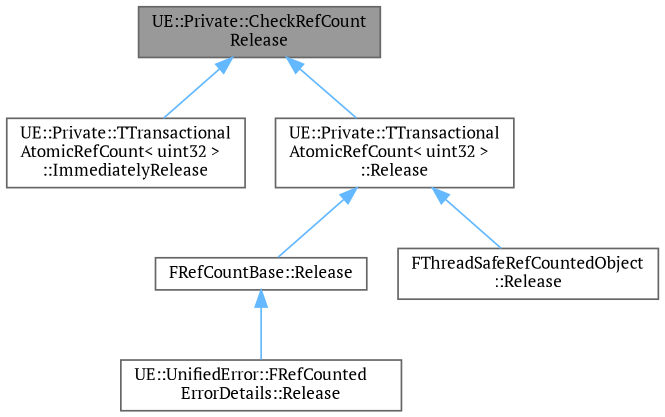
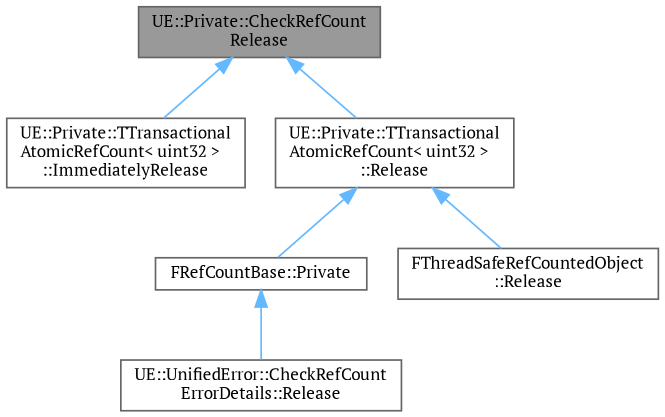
  digraph {
    fontname="PT Serif"
    rankdir=TB
    node [color=grey40 fillcolor=white fontname="PT Serif" fontsize=10 shape=box style=filled]
    edge [color=steelblue1 dir=back fontname="PT Serif" fontsize=10 labelfontname=Helvetica labelfontsize=10 style=solid]
    n1 [color=gray40 fillcolor=grey60 fontcolor=black height=0.2 label="UE::Private::CheckRefCount\lRelease" width=0.4]
    n2 [height=0.2 label="UE::Private::TTransactional\lAtomicRefCount\< uint32 \>\l::ImmediatelyRelease" width=0.4]
    n3 [height=0.2 label="UE::Private::TTransactional\lAtomicRefCount\< uint32 \>\l::Release" width=0.4]
-   n4 [height=0.2 label="FRefCountBase::Release" width=0.4]
+   n4 [height=0.2 label="FRefCountBase::Private" width=0.4]
    n5 [height=0.2 label="FThreadSafeRefCountedObject\l::Release" width=0.4]
-   n6 [height=0.2 label="UE::UnifiedError::FRefCounted\lErrorDetails::Release" width=0.4]
+   n6 [height=0.2 label="UE::UnifiedError::CheckRefCount\lErrorDetails::Release" width=0.4]
    n1 -> n2
    n1 -> n3
    n3 -> n4
    n3 -> n5
    n4 -> n6
  }
